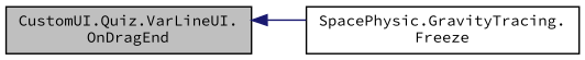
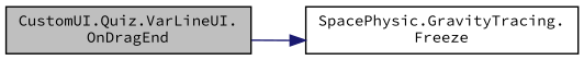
  digraph {
    rankdir=LR
    fontname="Source Code Pro"
    node [color=black fontname="Source Code Pro" fontsize=10 shape=record style=filled]
    n1 [fillcolor=grey75 fontcolor=black height=0.2 label="CustomUI.Quiz.VarLineUI.\lOnDragEnd" width=0.4]
    n2 [fillcolor=white height=0.2 label="SpacePhysic.GravityTracing.\lFreeze" width=0.4]
-   n2 -> n1 [color=midnightblue fontname="Source Code Pro" fontsize=10 labelfontname=Helvetica labelfontsize=10 style=solid]
+   n1 -> n2 [color=midnightblue fontname="Source Code Pro" fontsize=10 labelfontname=Helvetica labelfontsize=10 style=solid]
  }
